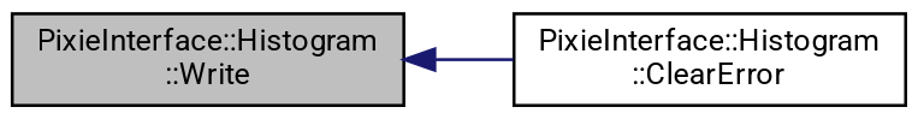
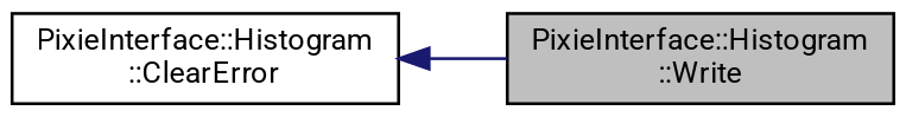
  digraph {
    rankdir=LR
    fontname=Roboto
    node [color=black fontname=Roboto fontsize=10 shape=record style=filled]
    n1 [fillcolor=grey75 fontcolor=black height=0.2 label="PixieInterface::Histogram\l::Write" width=0.4]
    n2 [fillcolor=white height=0.2 label="PixieInterface::Histogram\l::ClearError" width=0.4]
-   n1 -> n2 [color=midnightblue dir=back fontname=Roboto fontsize=10 labelfontname=Helvetica labelfontsize=10 style=solid]
+   n2 -> n1 [color=midnightblue dir=back fontname=Roboto fontsize=10 labelfontname=Helvetica labelfontsize=10 style=solid]
  }
